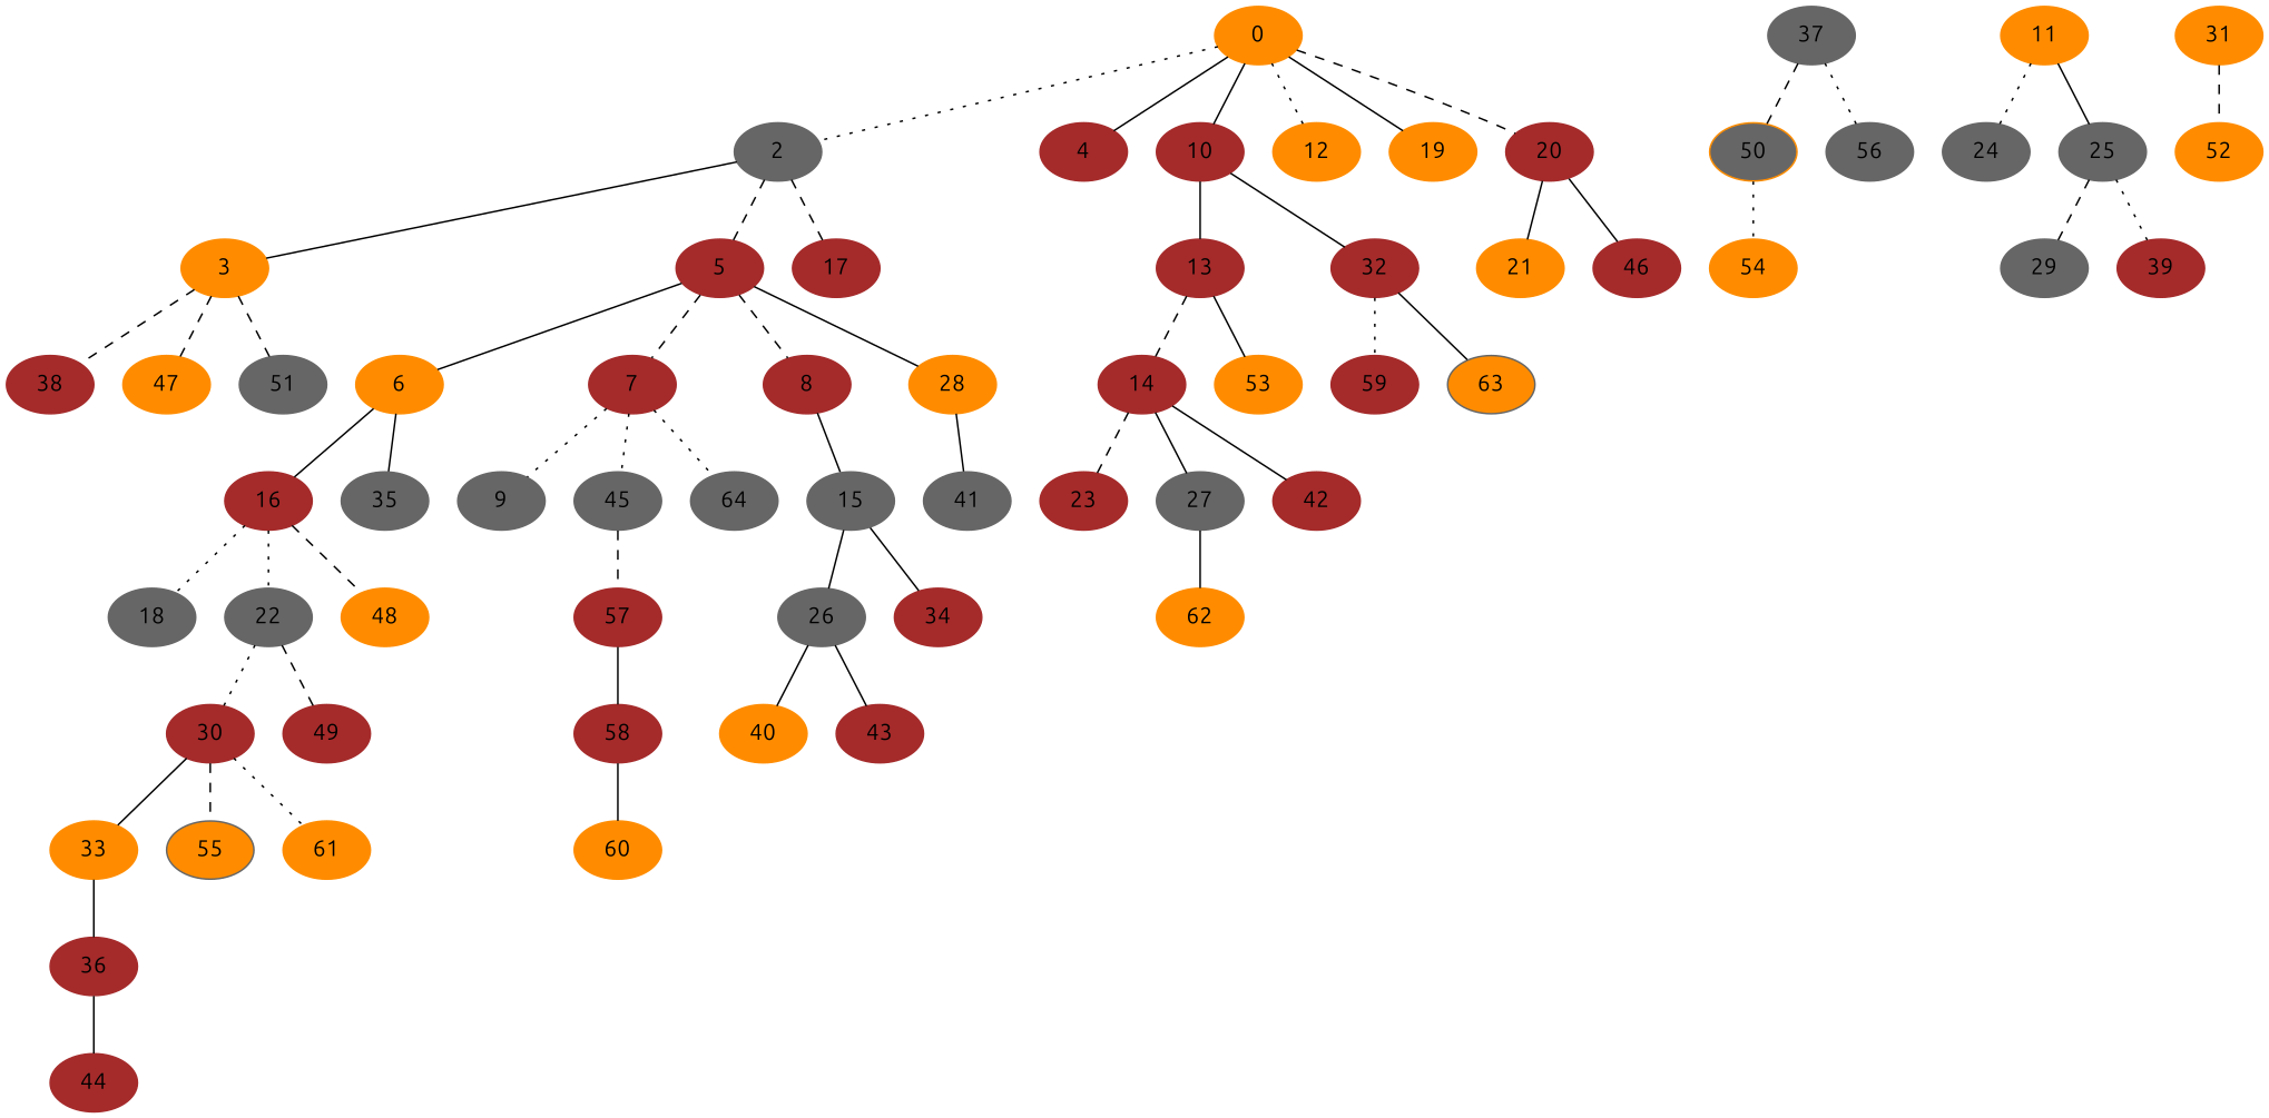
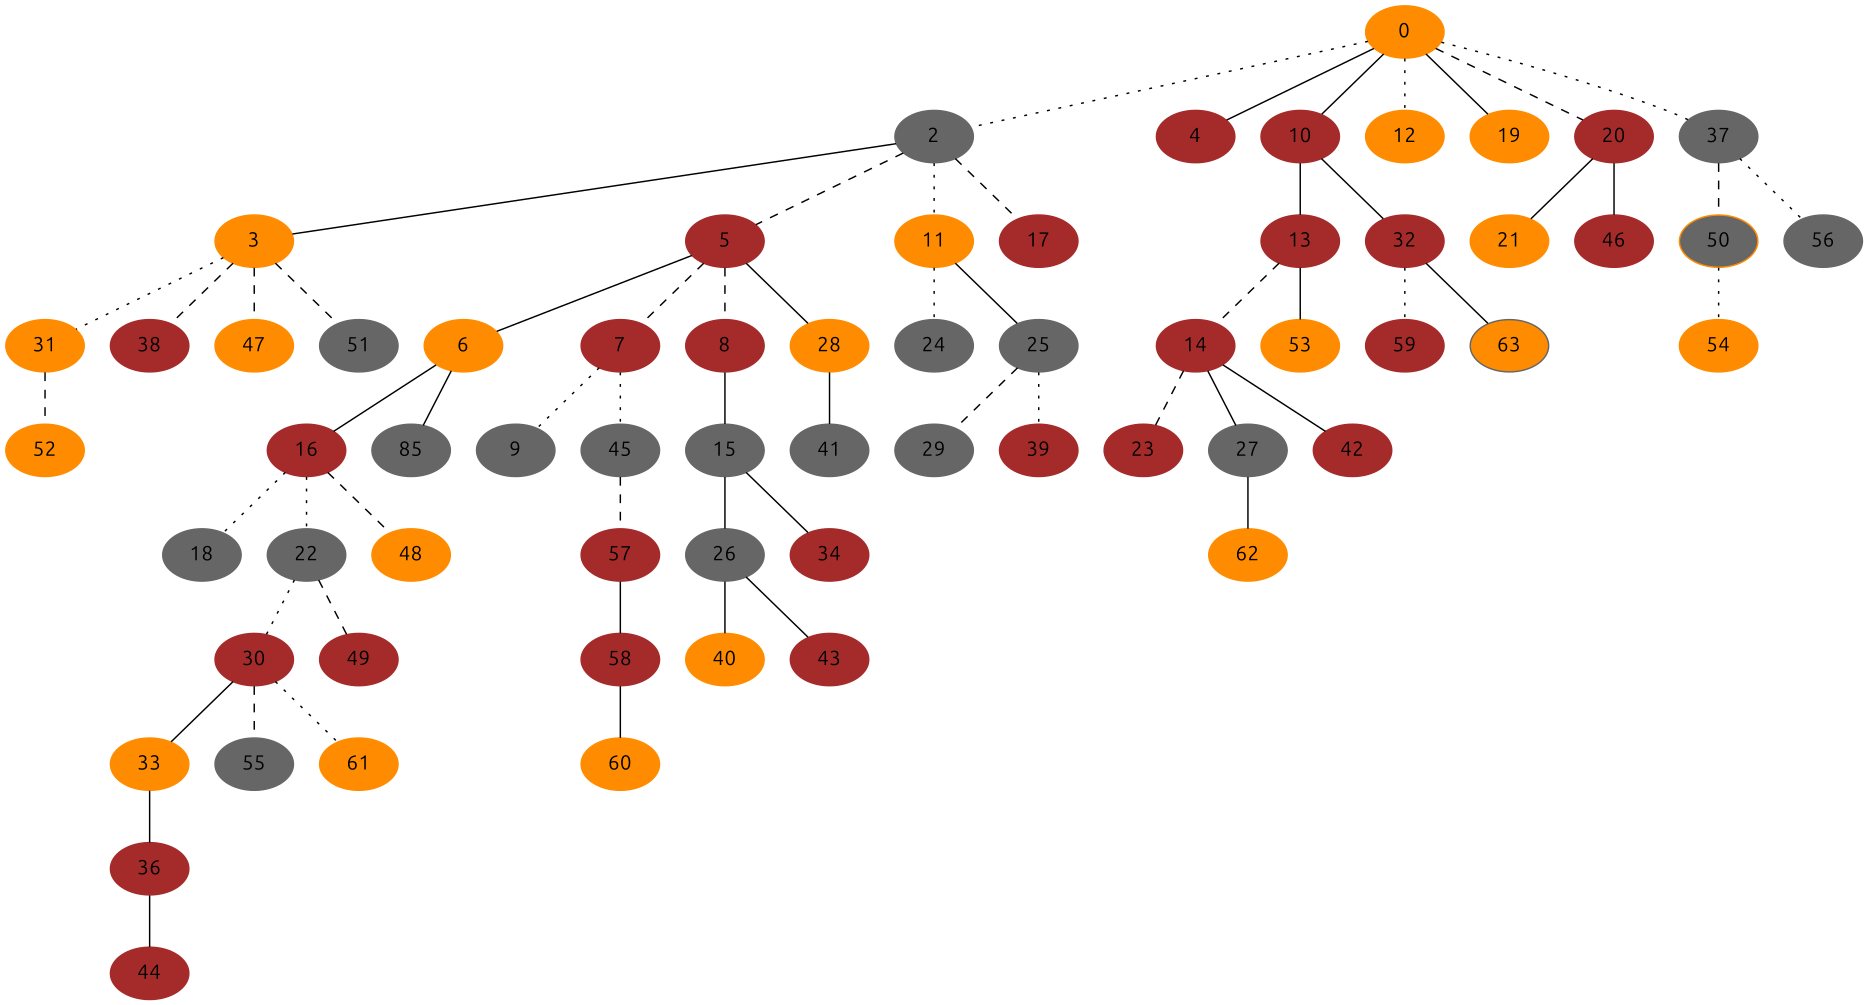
  graph {
    fontname=Ubuntu
    node [color=brown fontname=Ubuntu style=filled]
    edge [fontname=Ubuntu style=solid]
    n1 [color=darkorange label=0]
    2 [color=gray40]
    4
    10
    12 [color=darkorange]
    19 [color=darkorange]
    20
    37 [color=gray40]
    3 [color=darkorange]
    5
    11 [color=darkorange]
    17
    13
    32
    21 [color=darkorange]
    46
    50 [color=darkorange fillcolor=gray40]
    56 [color=gray40]
    31 [color=darkorange]
    38
    47 [color=darkorange]
    51 [color=gray40]
    6 [color=darkorange]
    7
    8
    28 [color=darkorange]
    24 [color=gray40]
    25 [color=gray40]
    52 [color=darkorange]
    16
-   35 [color=gray40]
+   35 [color=gray40 label=85]
    9 [color=gray40]
    45 [color=gray40]
-   64 [color=gray40]
    15 [color=gray40]
    41 [color=gray40]
    18 [color=gray40]
    22 [color=gray40]
    48 [color=darkorange]
    57
    26 [color=gray40]
    34
    14
    53 [color=darkorange]
    59
    63 [color=gray40 fillcolor=darkorange]
    29 [color=gray40]
    39
    23
    27 [color=gray40]
    42
    62 [color=darkorange]
    40 [color=darkorange]
    43
    30
    49
    33 [color=darkorange]
-   55 [color=gray40 fillcolor=darkorange]
+   55 [color=gray40]
    61 [color=darkorange]
    36
    44
    54 [color=darkorange]
    58
    60 [color=darkorange]
    n1 -- 2 [style=dotted]
    n1 -- 4
    n1 -- 10
    n1 -- 12 [style=dotted]
    n1 -- 19
    n1 -- 20 [style=dashed]
+   n1 -- 37 [style=dotted]
    2 -- 3
    2 -- 5 [style=dashed]
+   2 -- 11 [style=dotted]
    2 -- 17 [style=dashed]
    10 -- 13
    10 -- 32
    20 -- 21
    20 -- 46
    37 -- 50 [style=dashed]
    37 -- 56 [style=dotted]
+   3 -- 31 [style=dotted]
    3 -- 38 [style=dashed]
    3 -- 47 [style=dashed]
    3 -- 51 [style=dashed]
    5 -- 6
    5 -- 7 [style=dashed]
    5 -- 8 [style=dashed]
    5 -- 28
    11 -- 24 [style=dotted]
    11 -- 25
    13 -- 14 [style=dashed]
    13 -- 53
    32 -- 59 [style=dotted]
    32 -- 63
    50 -- 54 [style=dotted]
    31 -- 52 [style=dashed]
    6 -- 16
    6 -- 35
    7 -- 9 [style=dotted]
    7 -- 45 [style=dotted]
-   7 -- 64 [style=dotted]
    8 -- 15
    28 -- 41
    25 -- 29 [style=dashed]
    25 -- 39 [style=dotted]
    16 -- 18 [style=dotted]
    16 -- 22 [style=dotted]
    16 -- 48 [style=dashed]
    45 -- 57 [style=dashed]
    15 -- 26
    15 -- 34
    22 -- 30 [style=dotted]
    22 -- 49 [style=dashed]
    57 -- 58
    26 -- 40
    26 -- 43
    14 -- 23 [style=dashed]
    14 -- 27
    14 -- 42
    27 -- 62
    30 -- 33
    30 -- 55 [style=dashed]
    30 -- 61 [style=dotted]
    33 -- 36
    36 -- 44
    58 -- 60
  }
